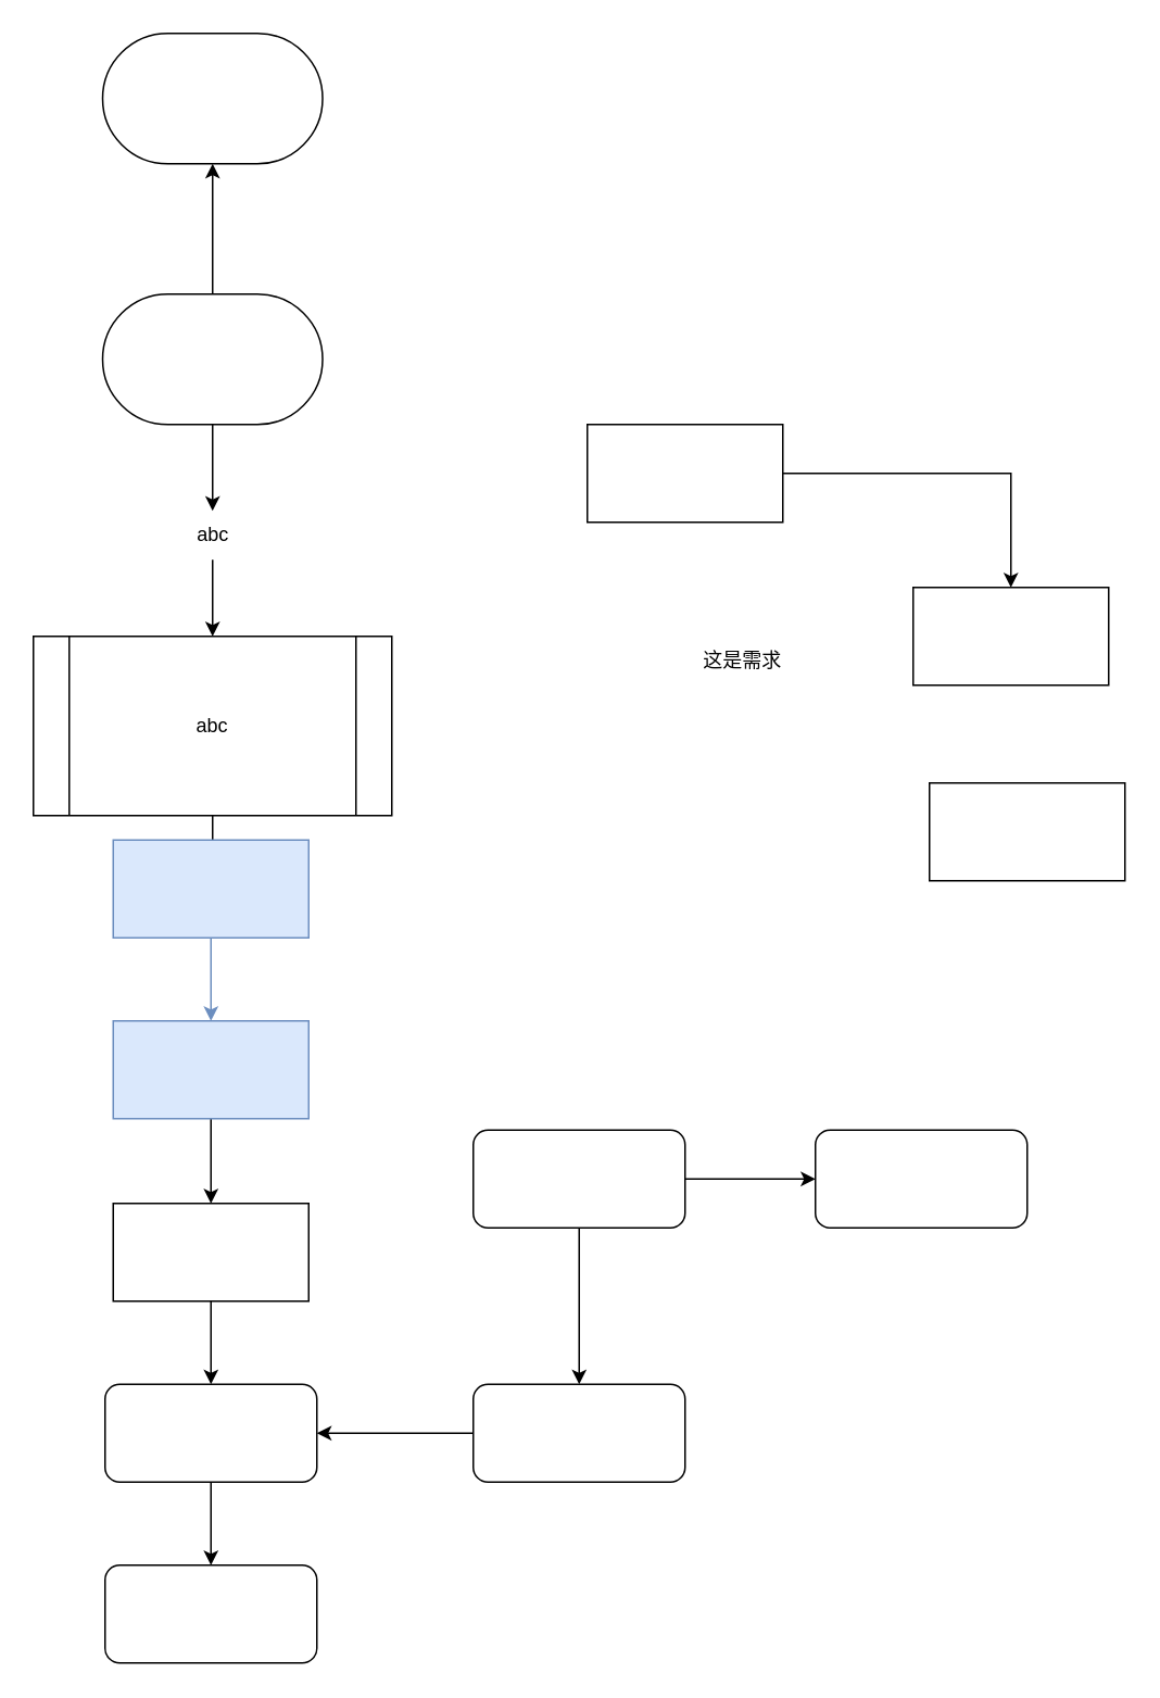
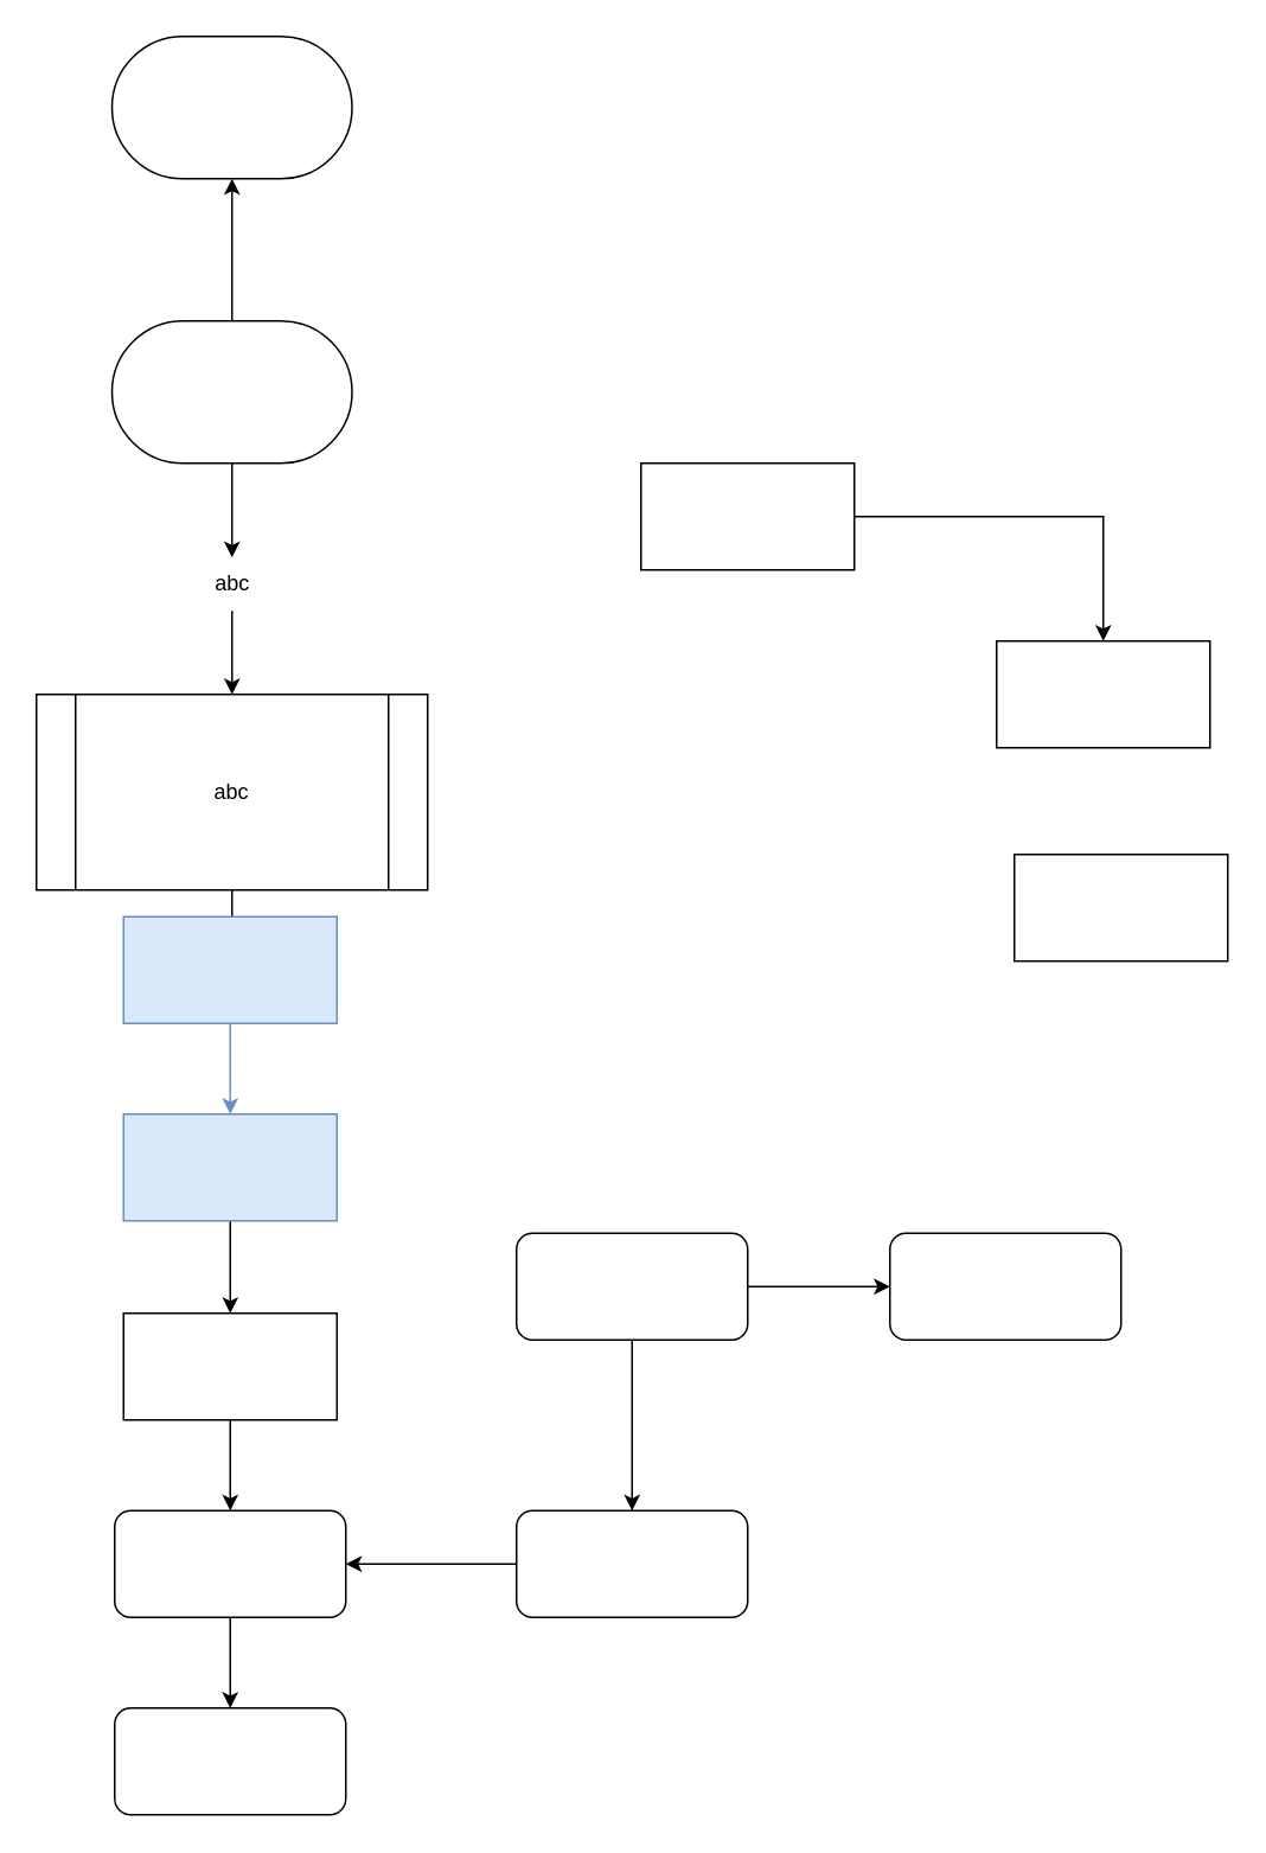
  <mxCell id="0" />
  <mxCell id="1" parent="0" />
  <mxCell id="2" value="" style="edgeStyle=orthogonalEdgeStyle;rounded=0;orthogonalLoop=1;jettySize=auto;html=1;" parent="1" source="3" target="5" edge="1"><mxGeometry relative="1" as="geometry" /></mxCell>
  <mxCell id="3" value="abc" style="rounded=0;whiteSpace=wrap;html=1;flipV=1;shape=process;aspect=fixed;backgroundOutline=1;" parent="1" vertex="1"><mxGeometry x="20" y="390" width="220" height="110" as="geometry" /></mxCell>
  <mxCell id="4" value="" style="edgeStyle=orthogonalEdgeStyle;rounded=0;orthogonalLoop=1;jettySize=auto;html=1;fillColor=#dae8fc;strokeColor=#6c8ebf;" parent="1" source="5" target="7" edge="1"><mxGeometry relative="1" as="geometry" /></mxCell>
  <mxCell id="5" value="" style="rounded=0;whiteSpace=wrap;html=1;flipV=1;fillColor=#dae8fc;strokeColor=#6c8ebf;" parent="1" vertex="1"><mxGeometry x="69" y="515" width="120" height="60" as="geometry" /></mxCell>
  <mxCell id="6" value="" style="edgeStyle=orthogonalEdgeStyle;rounded=0;orthogonalLoop=1;jettySize=auto;html=1;" parent="1" source="7" target="9" edge="1"><mxGeometry relative="1" as="geometry" /></mxCell>
  <mxCell id="7" value="" style="rounded=0;whiteSpace=wrap;html=1;flipV=1;fillColor=#dae8fc;strokeColor=#6c8ebf;flipH=0;" parent="1" vertex="1"><mxGeometry x="69" y="626" width="120" height="60" as="geometry" /></mxCell>
  <mxCell id="8" value="" style="edgeStyle=orthogonalEdgeStyle;rounded=0;orthogonalLoop=1;jettySize=auto;html=1;" parent="1" source="9" target="14" edge="1"><mxGeometry relative="1" as="geometry" /></mxCell>
  <mxCell id="9" value="" style="rounded=0;whiteSpace=wrap;html=1;flipV=1;flipH=0;" parent="1" vertex="1"><mxGeometry x="69" y="738" width="120" height="60" as="geometry" /></mxCell>
  <mxCell id="10" style="edgeStyle=orthogonalEdgeStyle;rounded=0;orthogonalLoop=1;jettySize=auto;html=1;exitX=0.5;exitY=1;exitDx=0;exitDy=0;" parent="1" source="21" target="3" edge="1"><mxGeometry relative="1" as="geometry" /></mxCell>
  <mxCell id="11" value="" style="edgeStyle=orthogonalEdgeStyle;rounded=0;orthogonalLoop=1;jettySize=auto;html=1;" parent="1" source="12" target="22" edge="1"><mxGeometry relative="1" as="geometry" /></mxCell>
  <mxCell id="12" value="" style="rounded=1;whiteSpace=wrap;html=1;flipV=1;arcSize=50;" parent="1" vertex="1"><mxGeometry x="62.5" y="180" width="135" height="80" as="geometry" /></mxCell>
  <mxCell id="13" value="" style="edgeStyle=orthogonalEdgeStyle;rounded=0;orthogonalLoop=1;jettySize=auto;html=1;" edge="1" parent="1" source="14" target="23"><mxGeometry relative="1" as="geometry" /></mxCell>
  <mxCell id="14" value="" style="rounded=1;whiteSpace=wrap;html=1;flipV=1;flipH=0;" parent="1" vertex="1"><mxGeometry x="64" y="849" width="130" height="60" as="geometry" /></mxCell>
  <mxCell id="15" value="" style="edgeStyle=orthogonalEdgeStyle;rounded=0;orthogonalLoop=1;jettySize=auto;html=1;" parent="1" source="16" target="17" edge="1"><mxGeometry relative="1" as="geometry" /></mxCell>
  <mxCell id="16" value="" style="rounded=0;whiteSpace=wrap;html=1;" parent="1" vertex="1"><mxGeometry x="360" y="260" width="120" height="60" as="geometry" /></mxCell>
  <mxCell id="17" value="" style="rounded=0;whiteSpace=wrap;html=1;" parent="1" vertex="1"><mxGeometry x="560" y="360" width="120" height="60" as="geometry" /></mxCell>
  <mxCell id="18" value="" style="rounded=0;whiteSpace=wrap;html=1;" parent="1" vertex="1"><mxGeometry x="570" y="480" width="120" height="60" as="geometry" /></mxCell>
- <mxCell id="19" value="这是需求" style="text;html=1;align=center;verticalAlign=middle;resizable=0;points=[];autosize=1;strokeColor=none;fillColor=none;" parent="1" vertex="1"><mxGeometry x="420" y="390" width="70" height="30" as="geometry" /></mxCell>
  <mxCell id="20" value="" style="edgeStyle=orthogonalEdgeStyle;rounded=0;orthogonalLoop=1;jettySize=auto;html=1;exitX=0.5;exitY=1;exitDx=0;exitDy=0;" parent="1" source="12" target="21" edge="1"><mxGeometry relative="1" as="geometry"><mxPoint x="130" y="280" as="sourcePoint" /><mxPoint x="130" y="344" as="targetPoint" /></mxGeometry></mxCell>
  <mxCell id="21" value="abc" style="text;html=1;align=center;verticalAlign=middle;resizable=0;points=[];autosize=1;strokeColor=none;fillColor=none;" parent="1" vertex="1"><mxGeometry x="110" y="313" width="40" height="30" as="geometry" /></mxCell>
  <mxCell id="22" value="" style="rounded=1;whiteSpace=wrap;html=1;flipV=1;arcSize=50;" parent="1" vertex="1"><mxGeometry x="62.5" y="20" width="135" height="80" as="geometry" /></mxCell>
  <mxCell id="23" value="" style="rounded=1;whiteSpace=wrap;html=1;flipV=1;flipH=0;" vertex="1" parent="1"><mxGeometry x="64" y="960" width="130" height="60" as="geometry" /></mxCell>
  <mxCell id="24" value="" style="edgeStyle=orthogonalEdgeStyle;rounded=0;orthogonalLoop=1;jettySize=auto;html=1;" edge="1" parent="1" source="25" target="14"><mxGeometry relative="1" as="geometry" /></mxCell>
  <mxCell id="25" value="" style="rounded=1;whiteSpace=wrap;html=1;flipV=1;flipH=0;" vertex="1" parent="1"><mxGeometry x="290" y="849" width="130" height="60" as="geometry" /></mxCell>
  <mxCell id="26" value="" style="rounded=1;whiteSpace=wrap;html=1;flipV=1;flipH=0;" vertex="1" parent="1"><mxGeometry x="500" y="693" width="130" height="60" as="geometry" /></mxCell>
  <mxCell id="27" style="edgeStyle=orthogonalEdgeStyle;rounded=0;orthogonalLoop=1;jettySize=auto;html=1;entryX=0.5;entryY=0;entryDx=0;entryDy=0;" edge="1" parent="1" source="29" target="25"><mxGeometry relative="1" as="geometry" /></mxCell>
  <mxCell id="28" style="edgeStyle=orthogonalEdgeStyle;rounded=0;orthogonalLoop=1;jettySize=auto;html=1;exitX=1;exitY=0.5;exitDx=0;exitDy=0;entryX=0;entryY=0.5;entryDx=0;entryDy=0;" edge="1" parent="1" source="29" target="26"><mxGeometry relative="1" as="geometry" /></mxCell>
  <mxCell id="29" value="" style="rounded=1;whiteSpace=wrap;html=1;flipV=1;flipH=0;" vertex="1" parent="1"><mxGeometry x="290" y="693" width="130" height="60" as="geometry" /></mxCell>
